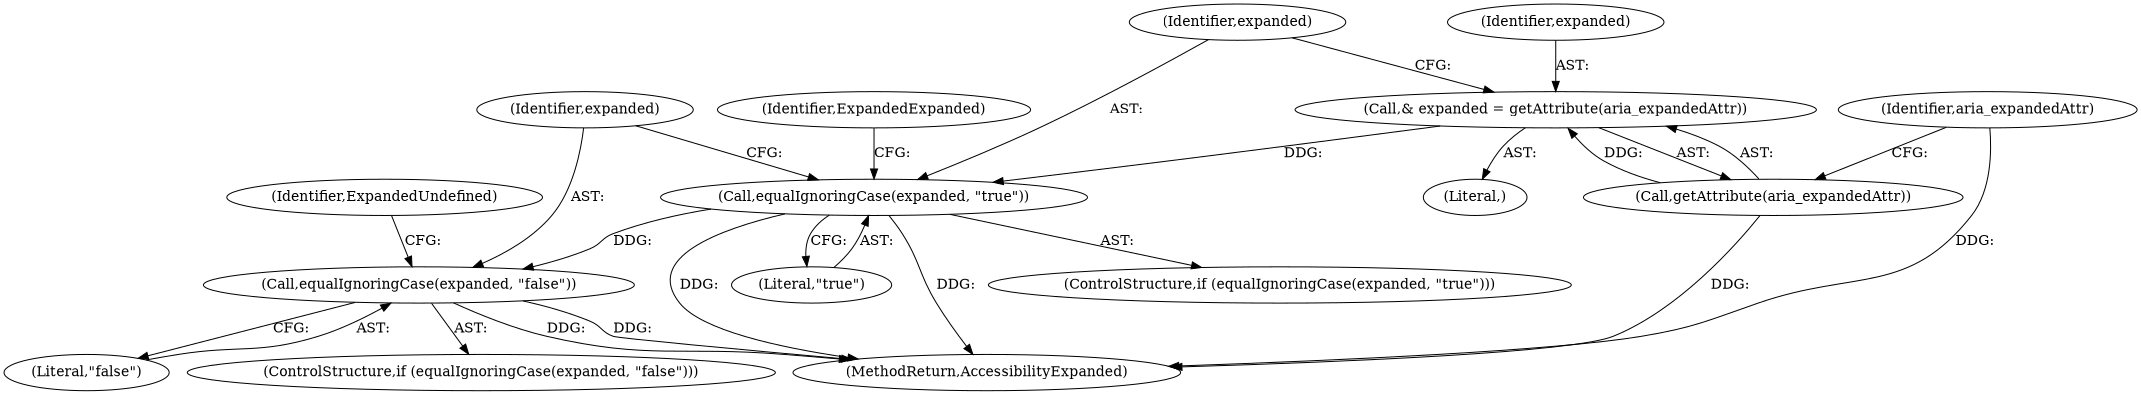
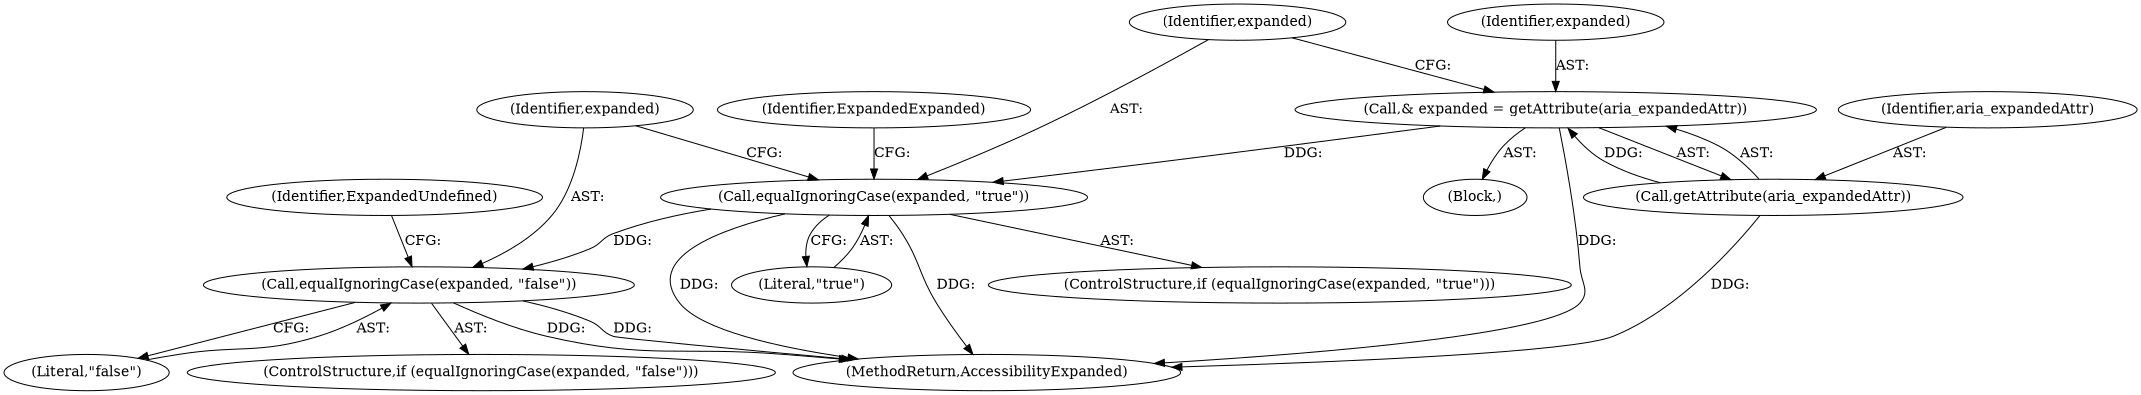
  digraph {
    n1 [label="(Call,equalIgnoringCase(expanded, \"false\"))"]
    n2 [label="(Literal,\"false\")"]
    n3 [label="(MethodReturn,AccessibilityExpanded)"]
    n4 [label="(ControlStructure,if (equalIgnoringCase(expanded, \"false\")))"]
    n5 [label="(Call,equalIgnoringCase(expanded, \"true\"))"]
    n6 [label="(ControlStructure,if (equalIgnoringCase(expanded, \"true\")))"]
    n7 [label="(Literal,\"true\")"]
    n8 [label="(Call,& expanded = getAttribute(aria_expandedAttr))"]
    n9 [label="(Call,getAttribute(aria_expandedAttr))"]
-   n10 [label="(Literal,)"]
+   n10 [label="(Block,)"]
    n11 [label="(Identifier,aria_expandedAttr)"]
    n12 [label="(Identifier,expanded)"]
    n13 [label="(Identifier,ExpandedUndefined)"]
    n14 [label="(Identifier,expanded)"]
    n15 [label="(Identifier,ExpandedExpanded)"]
    n16 [label="(Identifier,expanded)"]
    n1 -> n2 [label="CFG: "]
    n1 -> n3 [label="DDG: "]
    n1 -> n3 [label="DDG: "]
    n1 -> n4 [label="AST: "]
    n2 -> n1 [label="AST: "]
    n5 -> n1 [label="DDG: "]
    n5 -> n3 [label="DDG: "]
    n5 -> n3 [label="DDG: "]
    n5 -> n6 [label="AST: "]
    n5 -> n7 [label="CFG: "]
    n7 -> n5 [label="AST: "]
-   n11 -> n3 [label="DDG: "]
+   n8 -> n3 [label="DDG: "]
    n8 -> n5 [label="DDG: "]
    n8 -> n9 [label="AST: "]
    n8 -> n10 [label="AST: "]
    n9 -> n3 [label="DDG: "]
    n9 -> n8 [label="AST: "]
    n9 -> n8 [label="DDG: "]
-   n11 -> n9 [label="CFG: "]
+   n11 -> n9 [label="AST: "]
    n12 -> n1 [label="AST: "]
    n12 -> n5 [label="CFG: "]
    n13 -> n1 [label="CFG: "]
    n14 -> n5 [label="AST: "]
    n14 -> n8 [label="CFG: "]
    n15 -> n5 [label="CFG: "]
    n16 -> n8 [label="AST: "]
  }
